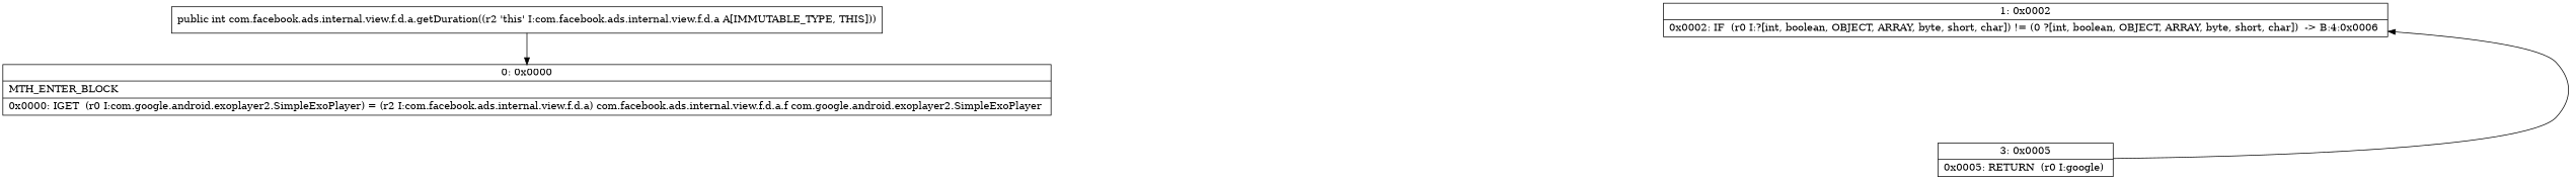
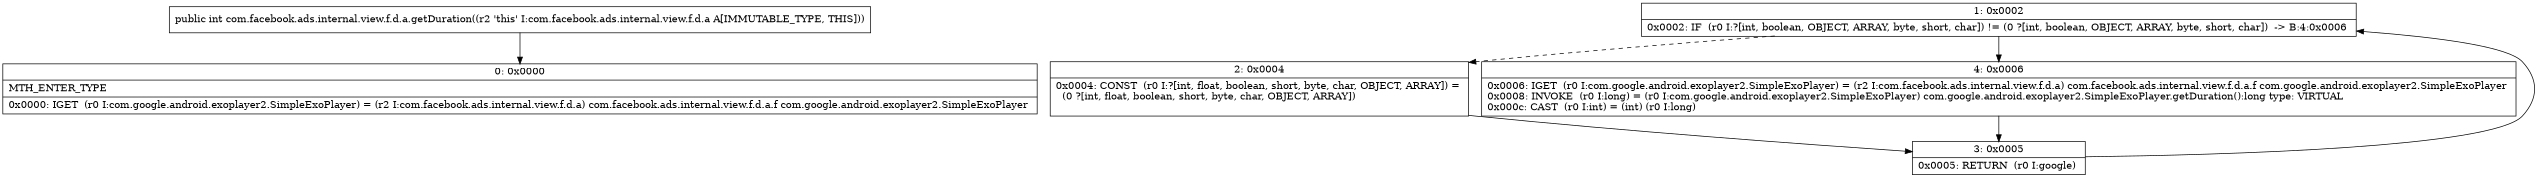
  digraph {
    node [shape=record]
-   n1 [label="{0\:\ 0x0000|MTH_ENTER_BLOCK\l|0x0000: IGET  (r0 I:com.google.android.exoplayer2.SimpleExoPlayer) = (r2 I:com.facebook.ads.internal.view.f.d.a) com.facebook.ads.internal.view.f.d.a.f com.google.android.exoplayer2.SimpleExoPlayer \l}"]
+   n1 [label="{0\:\ 0x0000|MTH_ENTER_TYPE\l|0x0000: IGET  (r0 I:com.google.android.exoplayer2.SimpleExoPlayer) = (r2 I:com.facebook.ads.internal.view.f.d.a) com.facebook.ads.internal.view.f.d.a.f com.google.android.exoplayer2.SimpleExoPlayer \l}"]
    n2 [label="{1\:\ 0x0002|0x0002: IF  (r0 I:?[int, boolean, OBJECT, ARRAY, byte, short, char]) != (0 ?[int, boolean, OBJECT, ARRAY, byte, short, char])  \-\> B:4:0x0006 \l}"]
+   n3 [label="{2\:\ 0x0004|0x0004: CONST  (r0 I:?[int, float, boolean, short, byte, char, OBJECT, ARRAY]) = \l  (0 ?[int, float, boolean, short, byte, char, OBJECT, ARRAY])\l \l}"]
+   n4 [label="{4\:\ 0x0006|0x0006: IGET  (r0 I:com.google.android.exoplayer2.SimpleExoPlayer) = (r2 I:com.facebook.ads.internal.view.f.d.a) com.facebook.ads.internal.view.f.d.a.f com.google.android.exoplayer2.SimpleExoPlayer \l0x0008: INVOKE  (r0 I:long) = (r0 I:com.google.android.exoplayer2.SimpleExoPlayer) com.google.android.exoplayer2.SimpleExoPlayer.getDuration():long type: VIRTUAL \l0x000c: CAST  (r0 I:int) = (int) (r0 I:long) \l}"]
    n5 [label="{3\:\ 0x0005|0x0005: RETURN  (r0 I:google) \l}"]
    n6 [label="{public int com.facebook.ads.internal.view.f.d.a.getDuration((r2 'this' I:com.facebook.ads.internal.view.f.d.a A[IMMUTABLE_TYPE, THIS])) }"]
+   n2 -> n3 [style=dashed]
+   n2 -> n4
+   n3 -> n5
+   n4 -> n5
    n5 -> n2
    n6 -> n1
  }
